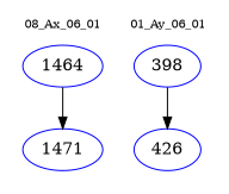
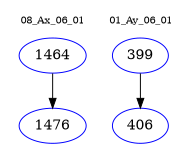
  digraph {
    node [color=blue]
    edge [color=black]
    n1 [label=1464]
-   n2 [label=1471]
-   n3 [label=398]
-   n4 [label=426]
+   n2 [label=1476]
+   n3 [label=399]
+   n4 [label=406]
    subgraph cluster_1 {
      color=white
      fontsize=10
      label="08_Ax_06_01"
      n1
      n2
    }
    subgraph cluster_2 {
      color=white
      fontsize=10
      label="01_Ay_06_01"
      n3
      n4
    }
    n1 -> n2
    n3 -> n4
  }
